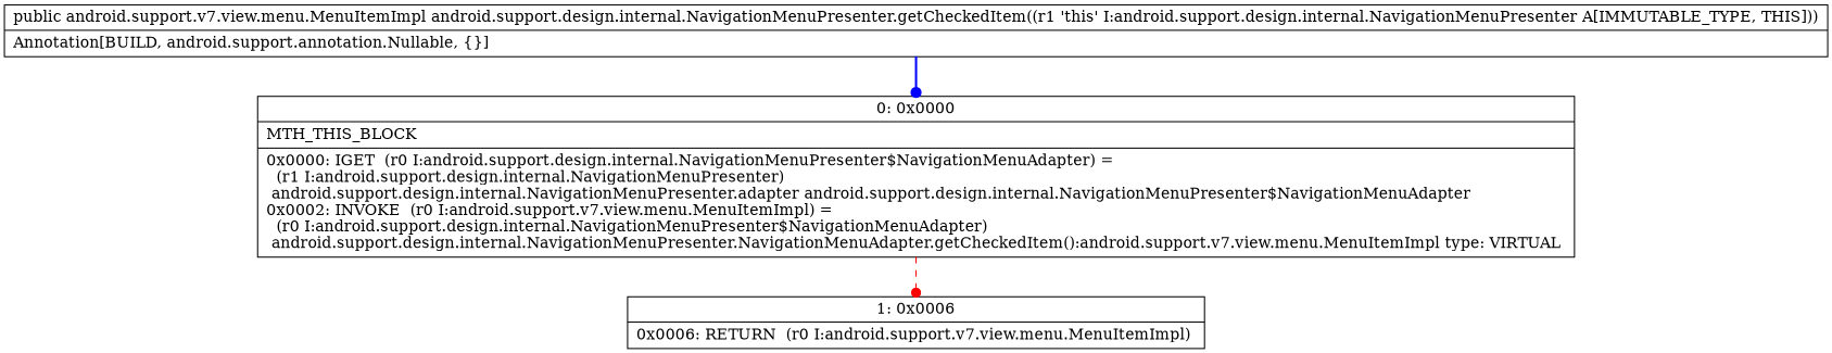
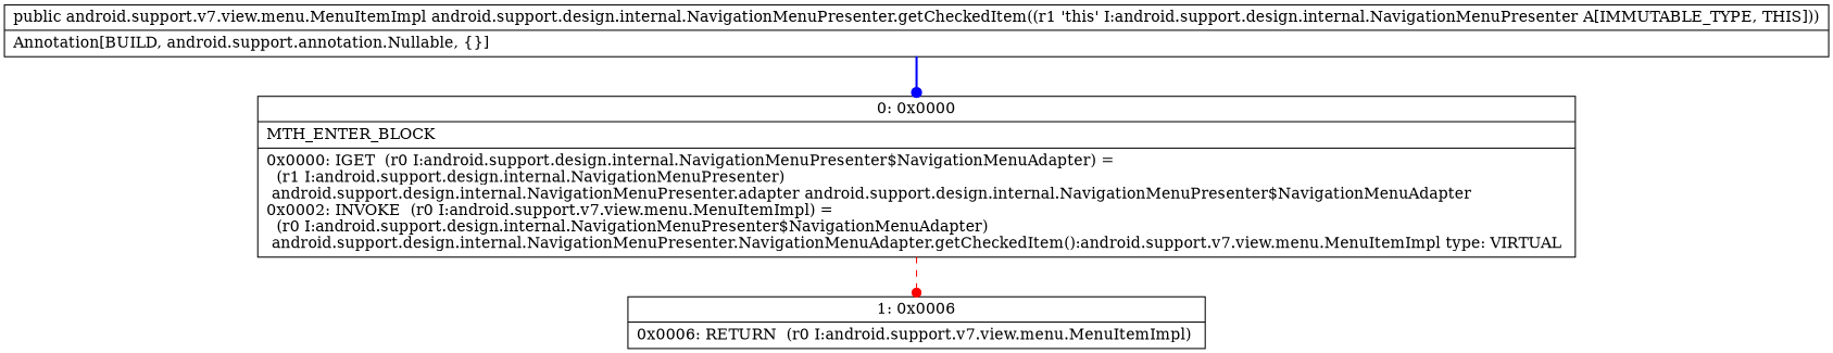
  digraph {
    node [shape=record]
    edge [arrowhead=dot]
-   n1 [label="{0\:\ 0x0000|MTH_THIS_BLOCK\l|0x0000: IGET  (r0 I:android.support.design.internal.NavigationMenuPresenter$NavigationMenuAdapter) = \l  (r1 I:android.support.design.internal.NavigationMenuPresenter)\l android.support.design.internal.NavigationMenuPresenter.adapter android.support.design.internal.NavigationMenuPresenter$NavigationMenuAdapter \l0x0002: INVOKE  (r0 I:android.support.v7.view.menu.MenuItemImpl) = \l  (r0 I:android.support.design.internal.NavigationMenuPresenter$NavigationMenuAdapter)\l android.support.design.internal.NavigationMenuPresenter.NavigationMenuAdapter.getCheckedItem():android.support.v7.view.menu.MenuItemImpl type: VIRTUAL \l}"]
+   n1 [label="{0\:\ 0x0000|MTH_ENTER_BLOCK\l|0x0000: IGET  (r0 I:android.support.design.internal.NavigationMenuPresenter$NavigationMenuAdapter) = \l  (r1 I:android.support.design.internal.NavigationMenuPresenter)\l android.support.design.internal.NavigationMenuPresenter.adapter android.support.design.internal.NavigationMenuPresenter$NavigationMenuAdapter \l0x0002: INVOKE  (r0 I:android.support.v7.view.menu.MenuItemImpl) = \l  (r0 I:android.support.design.internal.NavigationMenuPresenter$NavigationMenuAdapter)\l android.support.design.internal.NavigationMenuPresenter.NavigationMenuAdapter.getCheckedItem():android.support.v7.view.menu.MenuItemImpl type: VIRTUAL \l}"]
    n2 [label="{1\:\ 0x0006|0x0006: RETURN  (r0 I:android.support.v7.view.menu.MenuItemImpl) \l}"]
    n3 [label="{public android.support.v7.view.menu.MenuItemImpl android.support.design.internal.NavigationMenuPresenter.getCheckedItem((r1 'this' I:android.support.design.internal.NavigationMenuPresenter A[IMMUTABLE_TYPE, THIS]))  | Annotation[BUILD, android.support.annotation.Nullable, \{\}]\l}"]
    n1 -> n2 [color=red style=dashed]
    n3 -> n1 [color=blue style=bold]
  }
